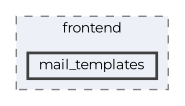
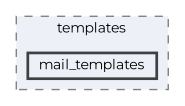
  digraph {
    compound=true
    fontname=Montserrat
    n1 [color=grey25 fillcolor="#edf0f7" fontname=Montserrat fontsize=10 height=0.2 label=mail_templates shape=box style="filled,bold" width=0.4]
    subgraph cluster_1 {
      bgcolor="#edf0f7"
      fontsize=10
-     label=frontend
+     label=templates
      pencolor=grey50
      style="filled,dashed"
      n1
    }
  }
